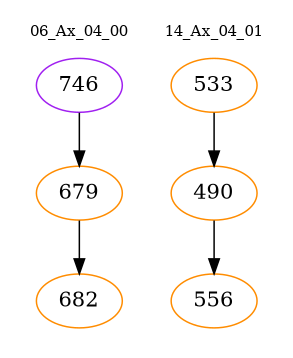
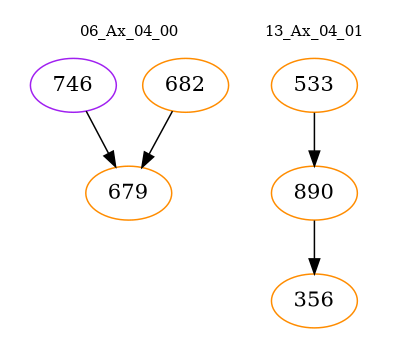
  digraph {
    node [color=darkorange]
    edge [color=black]
    n1 [label=682]
    n2 [label=679]
    n3 [color=purple label=746]
    n4 [label=533]
-   n5 [label=490]
-   n6 [label=556]
+   n5 [label=890]
+   n6 [label=356]
    subgraph cluster_1 {
      color=white
      fontsize=10
      label="06_Ax_04_00"
      n1
      n2
      n3
    }
    subgraph cluster_2 {
      color=white
      fontsize=10
-     label="14_Ax_04_01"
+     label="13_Ax_04_01"
      n4
      n5
      n6
    }
-   n2 -> n1
+   n1 -> n2
    n3 -> n2
    n4 -> n5
    n5 -> n6
  }
